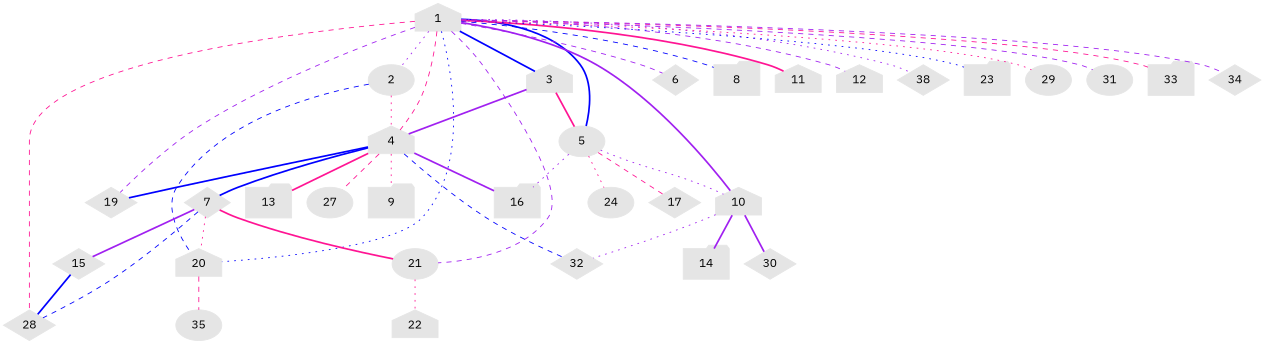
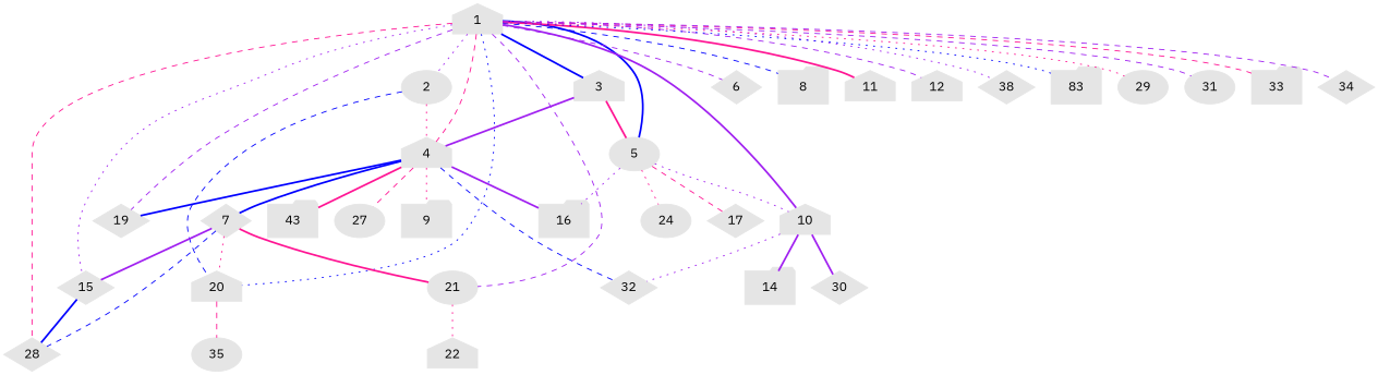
  graph {
    fontname="IBM Plex Sans"
    node [color=gray90 fontname="IBM Plex Sans" shape=diamond style=filled]
    edge [color=purple fontname="IBM Plex Sans" style=dashed weight=1.0]
    1 [shape=house]
    2 [shape=ellipse]
    3 [shape=house]
    4 [shape=house]
    5 [shape=ellipse]
    6
    8 [shape=folder]
    10 [shape=house]
    11 [shape=house]
    12 [shape=house]
    15
    n12 [label=38]
    19
    20 [shape=house]
    21 [shape=ellipse]
-   23 [shape=folder]
+   23 [shape=folder label=83]
    28
    29 [shape=ellipse]
    31 [shape=ellipse]
    33 [shape=folder]
    34
    7
    9 [shape=folder]
-   13 [shape=folder]
+   13 [shape=folder label=43]
    16 [shape=folder]
    27 [shape=ellipse]
    32
    17
    24 [shape=ellipse]
    14 [shape=folder]
    30
    35 [shape=ellipse]
    22 [shape=house]
    1 -- 2 [style=dotted weight=13.0]
    1 -- 3 [color=blue style=bold weight=3.0]
    1 -- 4 [color=deeppink weight=2.0]
    1 -- 5 [color=blue style=bold]
    1 -- 6
    1 -- 8 [color=blue]
    1 -- 10 [style=bold]
    1 -- 11 [color=deeppink style=bold]
    1 -- 12
+   1 -- 15 [style=dotted]
    1 -- n12 [style=dotted]
    1 -- 19
    1 -- 20 [color=blue style=dotted]
    1 -- 21
    1 -- 23 [color=blue style=dotted]
    1 -- 28 [color=deeppink weight=4.0]
    1 -- 29 [color=deeppink style=dotted weight=2.0]
    1 -- 31
    1 -- 33 [color=deeppink]
    1 -- 34
    2 -- 4 [color=deeppink style=dotted]
    2 -- 20 [color=blue weight=2.0]
    3 -- 4 [style=bold]
    3 -- 5 [color=deeppink style=bold]
    4 -- 19 [color=blue style=bold]
    4 -- 7 [color=blue style=bold]
    4 -- 9 [color=deeppink style=dotted]
    4 -- 13 [color=deeppink style=bold]
    4 -- 16 [style=bold]
    4 -- 27 [color=deeppink]
    4 -- 32 [color=blue]
    5 -- 10 [style=dotted]
    5 -- 16 [style=dotted]
    5 -- 17 [color=deeppink]
    5 -- 24 [color=deeppink style=dotted]
    10 -- 32 [style=dotted]
    10 -- 14 [style=bold]
    10 -- 30 [style=bold]
    15 -- 28 [color=blue style=bold]
    20 -- 35 [color=deeppink]
    21 -- 22 [color=deeppink style=dotted]
    7 -- 15 [style=bold]
    7 -- 20 [color=deeppink style=dotted]
    7 -- 21 [color=deeppink style=bold]
    7 -- 28 [color=blue]
  }
